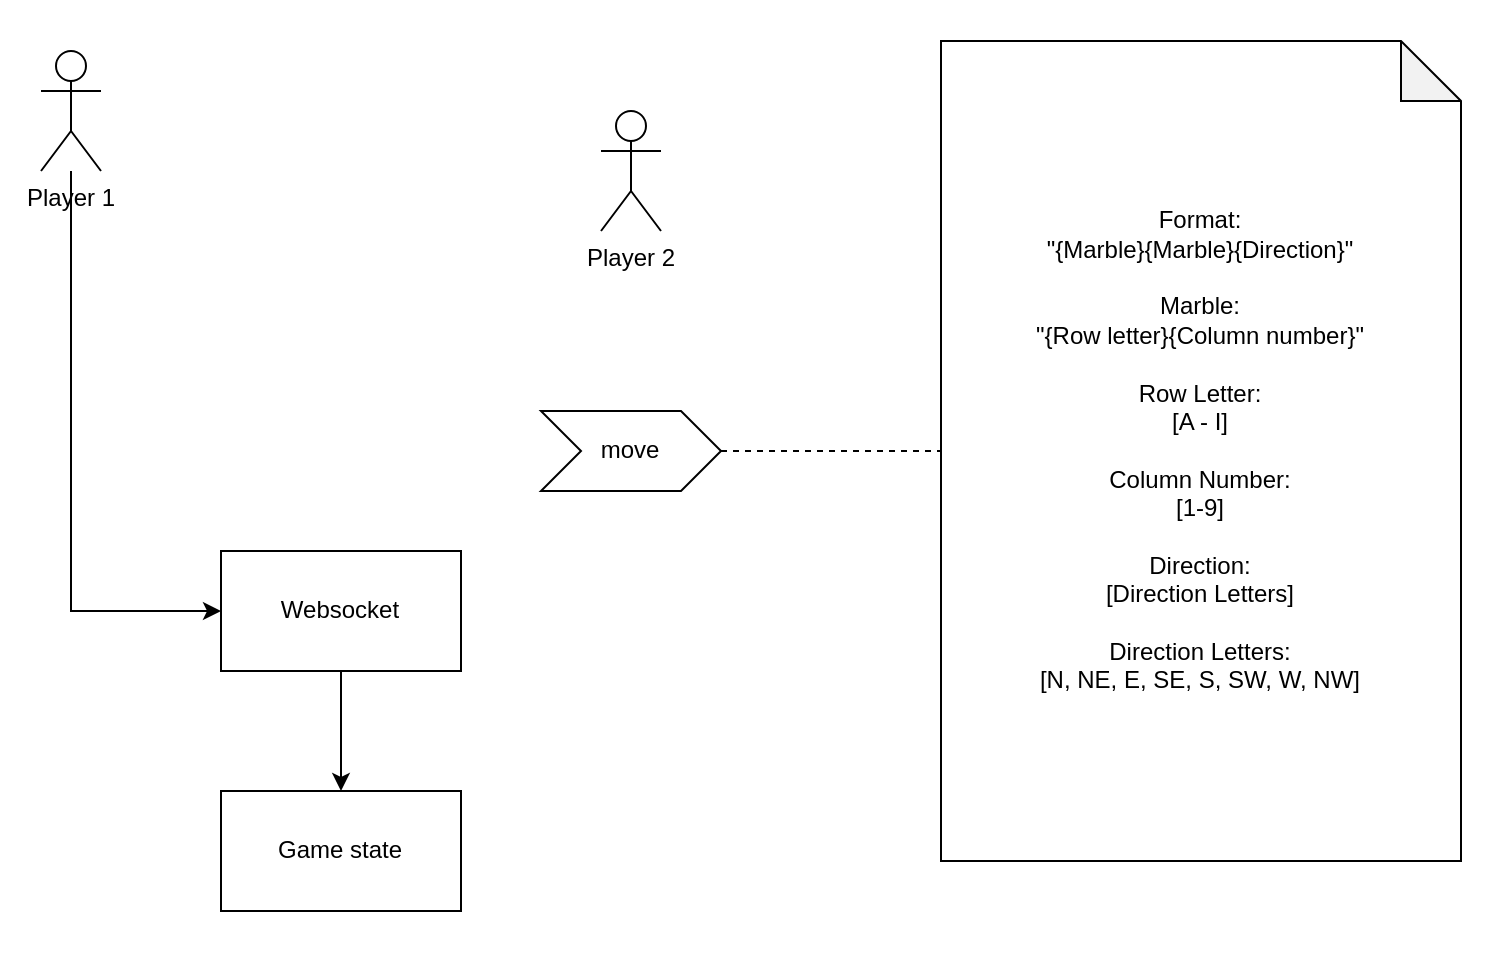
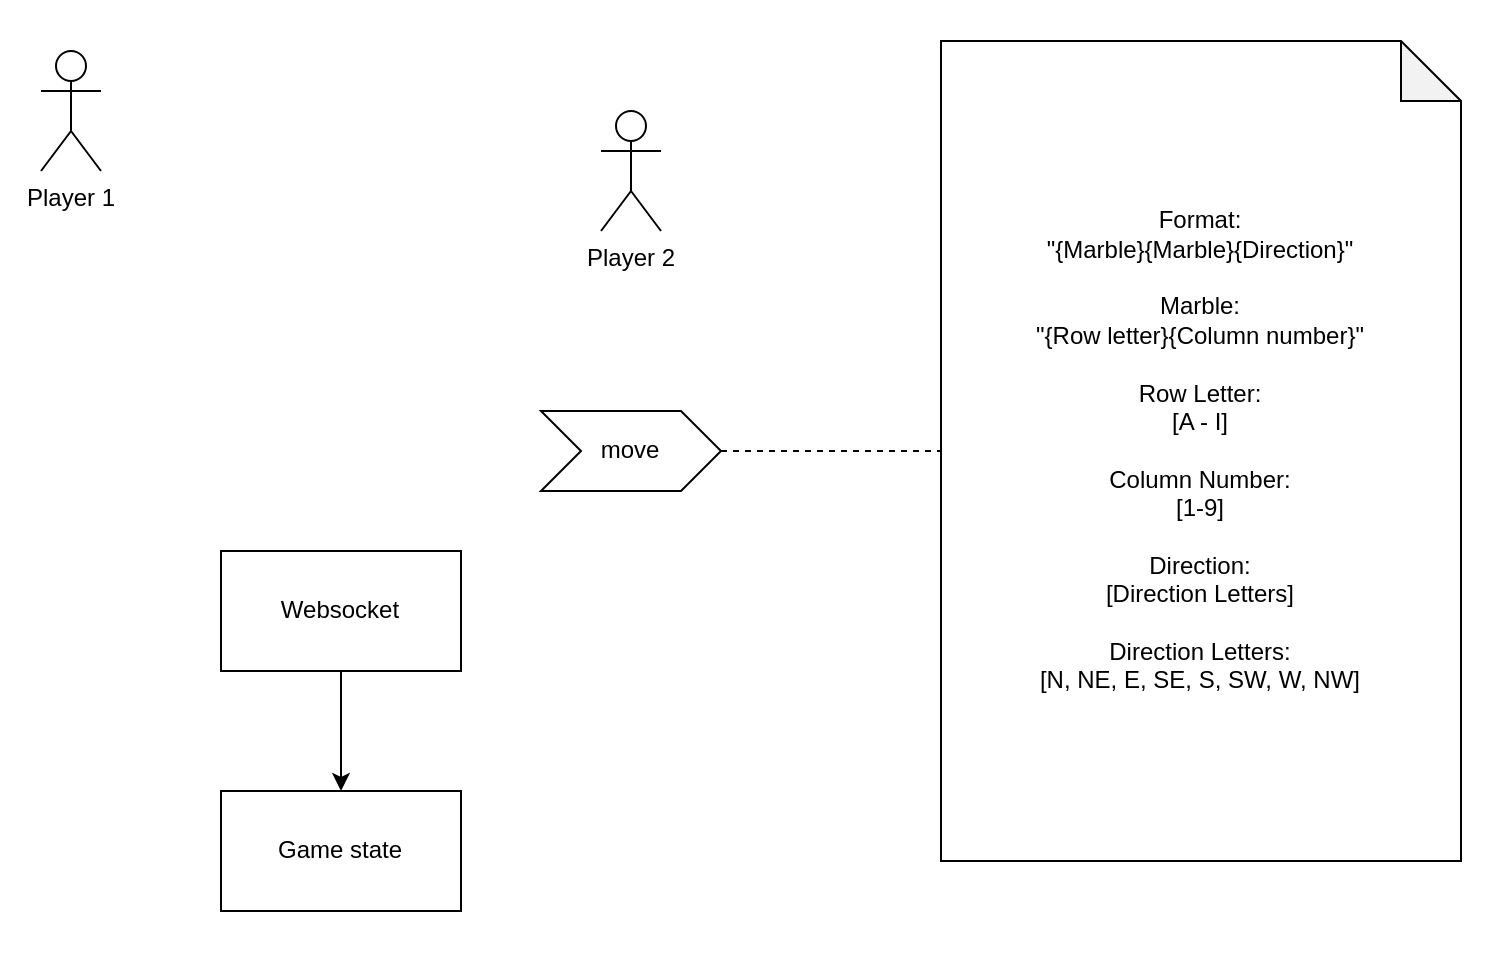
  <mxCell id="0" />
  <mxCell id="1" parent="0" />
  <mxCell id="2" value="Game state" style="rounded=0;whiteSpace=wrap;html=1;" parent="1" vertex="1"><mxGeometry x="110" y="395" width="120" height="60" as="geometry" /></mxCell>
- <mxCell id="3" style="edgeStyle=orthogonalEdgeStyle;rounded=0;orthogonalLoop=1;jettySize=auto;html=1;entryX=0;entryY=0.5;entryDx=0;entryDy=0;" parent="1" source="4" target="7" edge="1"><mxGeometry relative="1" as="geometry"><Array as="points"><mxPoint x="35" y="305" /></Array></mxGeometry></mxCell>
  <mxCell id="4" value="Player 1" style="shape=umlActor;verticalLabelPosition=bottom;verticalAlign=top;html=1;outlineConnect=0;" parent="1" vertex="1"><mxGeometry x="20" y="25" width="30" height="60" as="geometry" /></mxCell>
  <mxCell id="5" value="Player 2&lt;br&gt;" style="shape=umlActor;verticalLabelPosition=bottom;verticalAlign=top;html=1;outlineConnect=0;" parent="1" vertex="1"><mxGeometry x="300" y="55" width="30" height="60" as="geometry" /></mxCell>
  <mxCell id="6" style="edgeStyle=orthogonalEdgeStyle;rounded=0;orthogonalLoop=1;jettySize=auto;html=1;entryX=0.5;entryY=0;entryDx=0;entryDy=0;" parent="1" source="7" target="2" edge="1"><mxGeometry relative="1" as="geometry" /></mxCell>
  <mxCell id="7" value="Websocket" style="rounded=0;whiteSpace=wrap;html=1;" parent="1" vertex="1"><mxGeometry x="110" y="275" width="120" height="60" as="geometry" /></mxCell>
  <mxCell id="8" style="edgeStyle=orthogonalEdgeStyle;rounded=0;orthogonalLoop=1;jettySize=auto;html=1;entryX=0;entryY=0.5;entryDx=0;entryDy=0;entryPerimeter=0;dashed=1;endArrow=none;endFill=0;" parent="1" source="9" target="10" edge="1"><mxGeometry relative="1" as="geometry" /></mxCell>
  <mxCell id="9" value="move" style="shape=step;perimeter=stepPerimeter;whiteSpace=wrap;html=1;fixedSize=1;" parent="1" vertex="1"><mxGeometry x="270" y="205" width="90" height="40" as="geometry" /></mxCell>
  <mxCell id="10" value="Format:&lt;br&gt;&quot;{Marble}{Marble}{Direction}&quot;&lt;br&gt;&lt;br&gt;Marble:&lt;br&gt;&quot;{Row letter}{Column number}&quot;&lt;br&gt;&lt;br&gt;Row Letter:&lt;br&gt;[A - I]&lt;br&gt;&lt;br&gt;Column Number:&lt;br&gt;[1-9]&lt;br&gt;&lt;br&gt;Direction:&lt;br&gt;[Direction Letters]&lt;br&gt;&lt;br&gt;Direction Letters:&lt;br&gt;[N, NE, E, SE, S, SW, W, NW]" style="shape=note;whiteSpace=wrap;html=1;backgroundOutline=1;darkOpacity=0.05;" parent="1" vertex="1"><mxGeometry x="470" y="20" width="260" height="410" as="geometry" /></mxCell>
